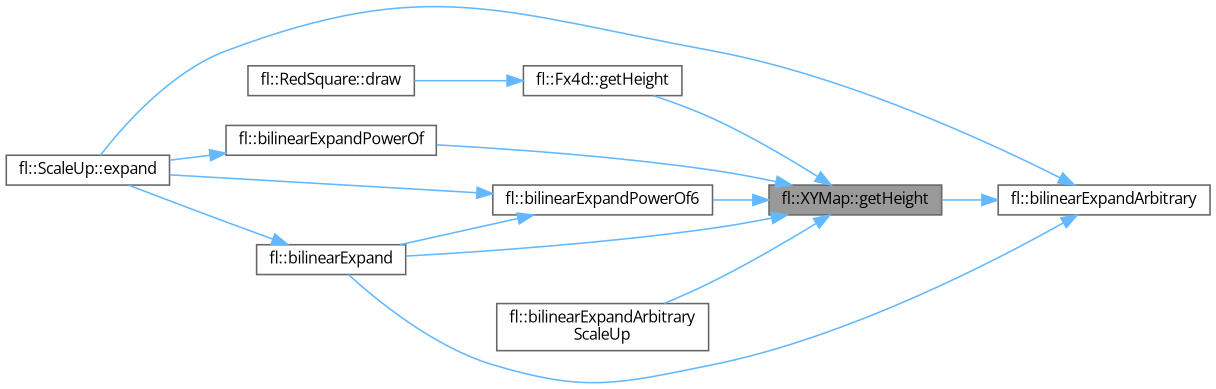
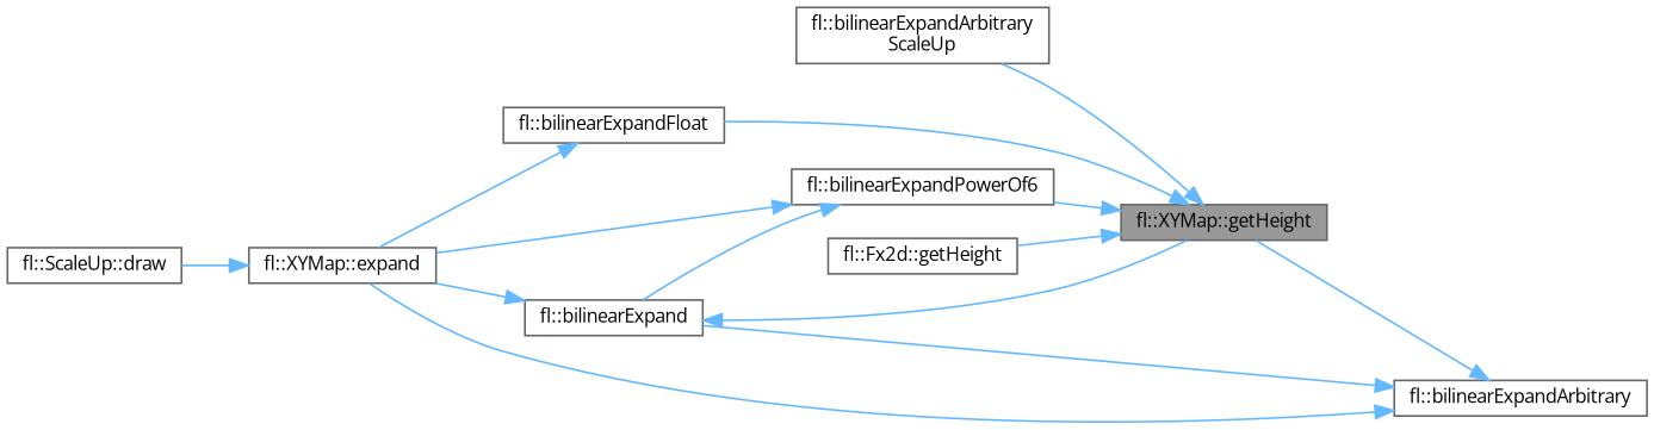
  digraph {
    fontname="Open Sans"
    rankdir=RL
    node [color=grey40 fillcolor=white fontname="Open Sans" fontsize=10 shape=box style=filled]
    edge [color=steelblue1 dir=back fontname="Open Sans" fontsize=10 labelfontname=Helvetica labelfontsize=10 style=solid]
    n1 [color=gray40 fillcolor=grey60 fontcolor=black height=0.2 label="fl::XYMap::getHeight" width=0.4]
    n2 [height=0.2 label="fl::bilinearExpand" width=0.4]
    n3 [height=0.2 label="fl::bilinearExpandArbitrary\lScaleUp" width=0.4]
-   n4 [height=0.2 label="fl::bilinearExpandPowerOf" width=0.4]
+   n4 [height=0.2 label="fl::bilinearExpandFloat" width=0.4]
    n5 [height=0.2 label="fl::bilinearExpandPowerOf6" width=0.4]
-   n6 [height=0.2 label="fl::Fx4d::getHeight" width=0.4]
-   n7 [height=0.2 label="fl::ScaleUp::expand" width=0.4]
+   n6 [height=0.2 label="fl::Fx2d::getHeight" width=0.4]
+   n7 [height=0.2 label="fl::XYMap::expand" width=0.4]
    n8 [height=0.2 label="fl::bilinearExpandArbitrary" width=0.4]
-   n9 [height=0.2 label="fl::RedSquare::draw" width=0.4]
-   n1 -> n2
+   n10 [height=0.2 label="fl::ScaleUp::draw" width=0.4]
+   n2 -> n1
    n1 -> n3
    n1 -> n4
    n1 -> n5
    n1 -> n6
    n2 -> n7
    n4 -> n7
    n5 -> n2
    n5 -> n7
-   n6 -> n9
+   n7 -> n10
    n8 -> n1
    n8 -> n2
    n8 -> n7
  }
